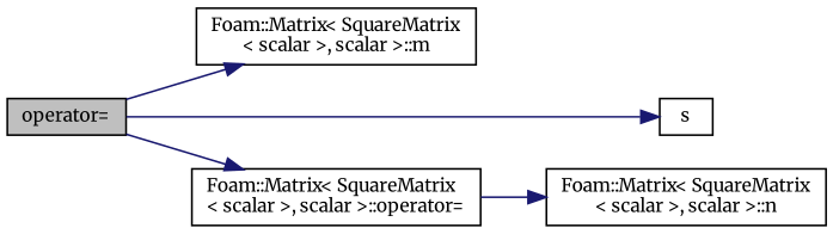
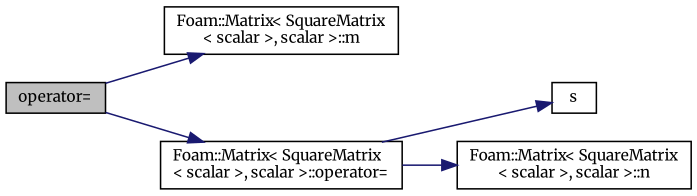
  digraph {
    fontname=Merriweather
    rankdir=LR
    node [color=black fontname=Merriweather fontsize=10 shape=record]
    edge [color=midnightblue fontname=Merriweather fontsize=10 labelfontname=FreeSans labelfontsize=10 style=solid]
    n1 [fillcolor=grey75 fontcolor=black height=0.2 label="operator=" style=filled width=0.4]
    n2 [height=0.2 label="Foam::Matrix\< SquareMatrix\l\< scalar \>, scalar \>::m" width=0.4]
    n3 [height=0.2 label="Foam::Matrix\< SquareMatrix\l\< scalar \>, scalar \>::operator=" width=0.4]
    n4 [height=0.2 label=s width=0.4]
    n5 [height=0.2 label="Foam::Matrix\< SquareMatrix\l\< scalar \>, scalar \>::n" width=0.4]
    n1 -> n2
    n1 -> n3
-   n1 -> n4
+   n3 -> n4
    n3 -> n5
  }
